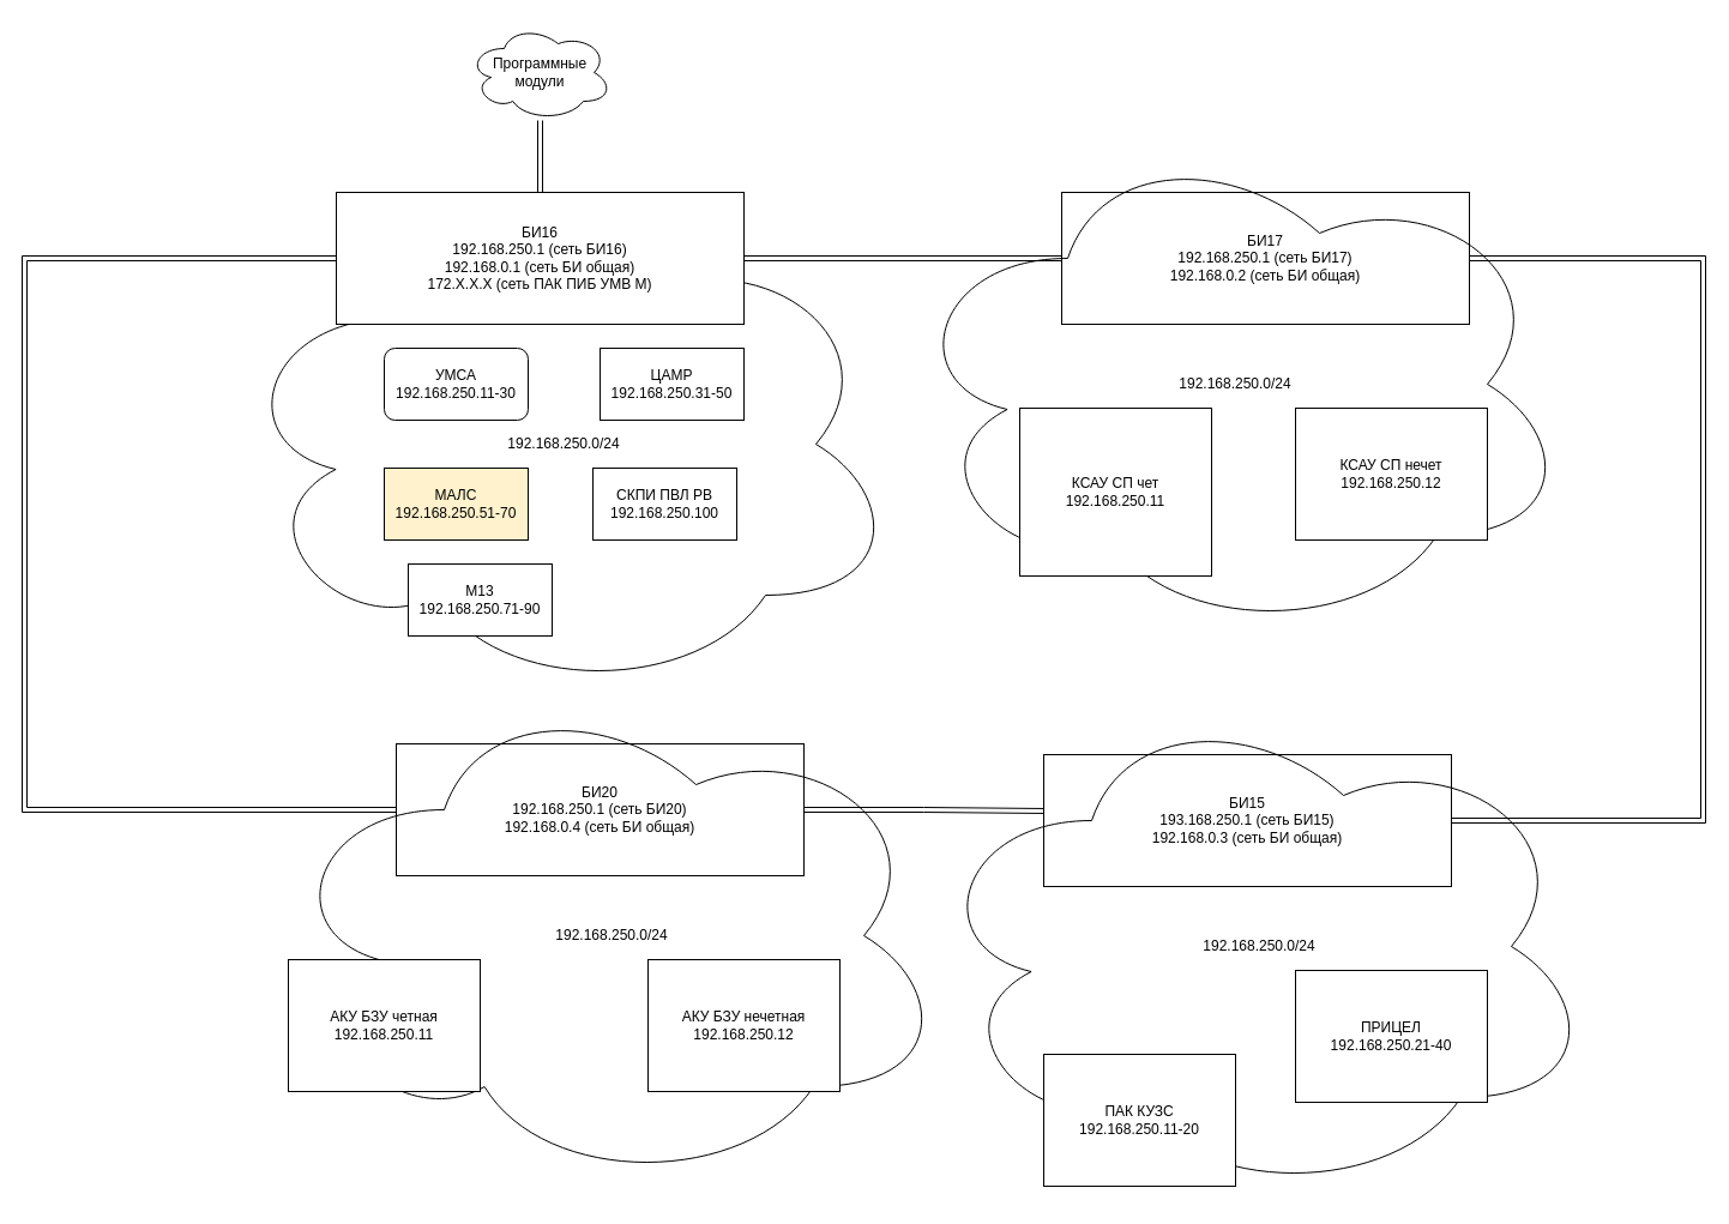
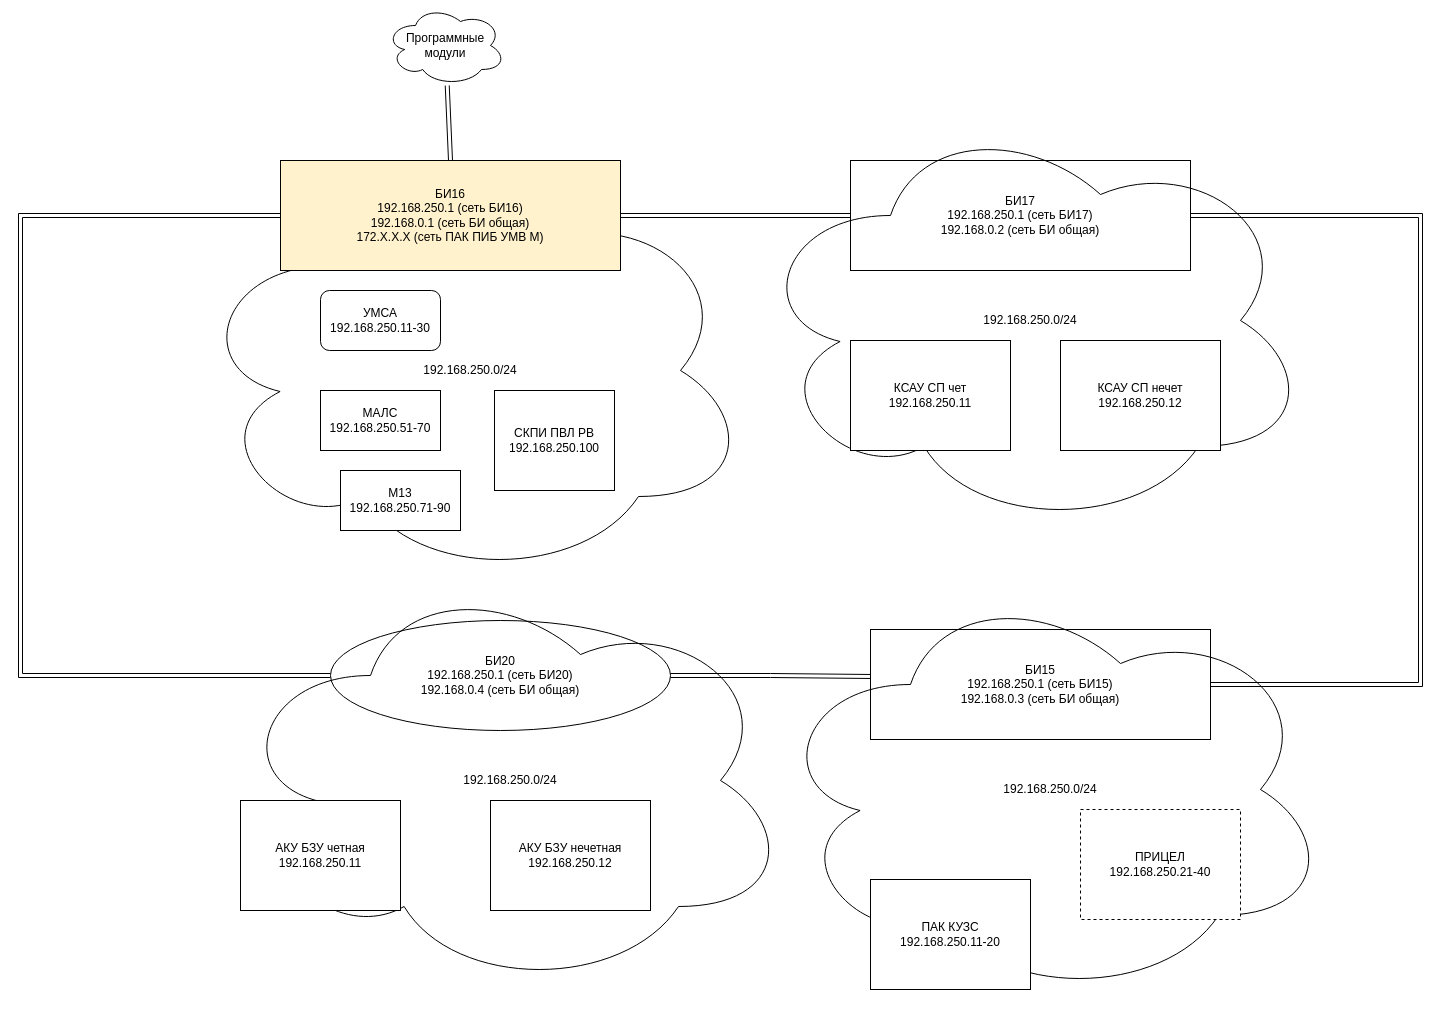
  <mxCell id="0" />
  <mxCell id="1" parent="0" />
  <mxCell id="2" value="192.168.250.0/24" style="ellipse;shape=cloud;whiteSpace=wrap;html=1;fillColor=none;" parent="1" vertex="1"><mxGeometry x="190" y="160" width="560" height="420" as="geometry" /></mxCell>
  <mxCell id="3" style="edgeStyle=none;rounded=0;orthogonalLoop=1;jettySize=auto;html=1;exitX=0.5;exitY=0;exitDx=0;exitDy=0;shape=link;" parent="1" source="5" target="6" edge="1"><mxGeometry relative="1" as="geometry" /></mxCell>
  <mxCell id="4" style="edgeStyle=none;shape=link;rounded=0;orthogonalLoop=1;jettySize=auto;html=1;exitX=1;exitY=0.5;exitDx=0;exitDy=0;" parent="1" source="5" target="13" edge="1"><mxGeometry relative="1" as="geometry" /></mxCell>
- <mxCell id="5" value="&lt;div&gt;БИ16&lt;/div&gt;&lt;div&gt;192.168.250.1 (сеть БИ16)&lt;br&gt;&lt;/div&gt;&lt;div&gt;192.168.0.1 (сеть БИ общая)&lt;/div&gt;&lt;div&gt;172.Х.Х.Х (сеть ПАК ПИБ УМВ М)&lt;br&gt;&lt;/div&gt;" style="rounded=0;whiteSpace=wrap;html=1;" parent="1" vertex="1"><mxGeometry x="280" y="160" width="340" height="110" as="geometry" /></mxCell>
- <mxCell id="6" value="Программные модули" style="ellipse;shape=cloud;whiteSpace=wrap;html=1;" parent="1" vertex="1"><mxGeometry x="390" y="20" width="120" height="80" as="geometry" /></mxCell>
- <mxCell id="7" value="&lt;div&gt;СКПИ ПВЛ РВ&lt;/div&gt;&lt;div&gt;192.168.250.100&lt;br&gt;&lt;/div&gt;" style="rounded=0;whiteSpace=wrap;html=1;" parent="1" vertex="1"><mxGeometry x="494" y="390" width="120" height="60" as="geometry" /></mxCell>
- <mxCell id="8" value="МАЛС&lt;br&gt;192.168.250.51-70" style="rounded=0;whiteSpace=wrap;html=1;fillColor=#fff2cc;" parent="1" vertex="1"><mxGeometry x="320" y="390" width="120" height="60" as="geometry" /></mxCell>
+ <mxCell id="5" value="&lt;div&gt;БИ16&lt;/div&gt;&lt;div&gt;192.168.250.1 (сеть БИ16)&lt;br&gt;&lt;/div&gt;&lt;div&gt;192.168.0.1 (сеть БИ общая)&lt;/div&gt;&lt;div&gt;172.Х.Х.Х (сеть ПАК ПИБ УМВ М)&lt;br&gt;&lt;/div&gt;" style="rounded=0;whiteSpace=wrap;html=1;fillColor=#fff2cc;" parent="1" vertex="1"><mxGeometry x="280" y="160" width="340" height="110" as="geometry" /></mxCell>
+ <mxCell id="6" value="Программные модули" style="ellipse;shape=cloud;whiteSpace=wrap;html=1;" parent="1" vertex="1"><mxGeometry x="385" y="5" width="120" height="80" as="geometry" /></mxCell>
+ <mxCell id="7" value="&lt;div&gt;СКПИ ПВЛ РВ&lt;/div&gt;&lt;div&gt;192.168.250.100&lt;br&gt;&lt;/div&gt;" style="rounded=0;whiteSpace=wrap;html=1;" parent="1" vertex="1"><mxGeometry x="494" y="390" width="120" height="100" as="geometry" /></mxCell>
+ <mxCell id="8" value="МАЛС&lt;br&gt;192.168.250.51-70" style="rounded=0;whiteSpace=wrap;html=1;" parent="1" vertex="1"><mxGeometry x="320" y="390" width="120" height="60" as="geometry" /></mxCell>
  <mxCell id="9" value="УМСА&lt;br&gt;192.168.250.11-30" style="whiteSpace=wrap;html=1;rounded=1;" parent="1" vertex="1"><mxGeometry x="320" y="290" width="120" height="60" as="geometry" /></mxCell>
- <mxCell id="10" value="ЦАМР&lt;br&gt;192.168.250.31-50" style="rounded=0;whiteSpace=wrap;html=1;" parent="1" vertex="1"><mxGeometry x="500" y="290" width="120" height="60" as="geometry" /></mxCell>
  <mxCell id="11" value="М13&lt;br&gt;192.168.250.71-90" style="rounded=0;whiteSpace=wrap;html=1;" parent="1" vertex="1"><mxGeometry x="340" y="470" width="120" height="60" as="geometry" /></mxCell>
  <mxCell id="12" style="edgeStyle=elbowEdgeStyle;shape=link;rounded=0;orthogonalLoop=1;jettySize=auto;html=1;entryX=1;entryY=0.5;entryDx=0;entryDy=0;" parent="1" source="13" target="17" edge="1"><mxGeometry relative="1" as="geometry"><Array as="points"><mxPoint x="1420" y="470" /></Array></mxGeometry></mxCell>
- <mxCell id="13" value="&lt;div&gt;БИ17&lt;/div&gt;&lt;div&gt;192.168.250.1 (сеть БИ17)&lt;br&gt;&lt;/div&gt;&lt;div&gt;192.168.0.2 (сеть БИ общая)&lt;/div&gt;" style="rounded=0;whiteSpace=wrap;html=1;" parent="1" vertex="1"><mxGeometry x="885" y="160" width="340" height="110" as="geometry" /></mxCell>
+ <mxCell id="13" value="&lt;div&gt;БИ17&lt;/div&gt;&lt;div&gt;192.168.250.1 (сеть БИ17)&lt;br&gt;&lt;/div&gt;&lt;div&gt;192.168.0.2 (сеть БИ общая)&lt;/div&gt;" style="rounded=0;whiteSpace=wrap;html=1;" parent="1" vertex="1"><mxGeometry x="850" y="160" width="340" height="110" as="geometry" /></mxCell>
  <mxCell id="14" value="192.168.250.0/24" style="ellipse;shape=cloud;whiteSpace=wrap;html=1;fillColor=none;" parent="1" vertex="1"><mxGeometry x="750" y="110" width="560" height="420" as="geometry" /></mxCell>
- <mxCell id="15" value="&lt;div&gt;КСАУ СП чет&lt;br&gt;&lt;/div&gt;&lt;div&gt;192.168.250.11&lt;br&gt;&lt;/div&gt;" style="rounded=0;whiteSpace=wrap;html=1;" parent="1" vertex="1"><mxGeometry x="850" y="340" width="160" height="140" as="geometry" /></mxCell>
- <mxCell id="16" value="&lt;div&gt;КСАУ СП нечет&lt;br&gt;&lt;/div&gt;&lt;div&gt;192.168.250.12&lt;br&gt;&lt;/div&gt;" style="rounded=0;whiteSpace=wrap;html=1;" parent="1" vertex="1"><mxGeometry x="1080" y="340" width="160" height="110" as="geometry" /></mxCell>
- <mxCell id="17" value="&lt;div&gt;БИ15&lt;/div&gt;&lt;div&gt;193.168.250.1 (сеть БИ15)&lt;br&gt;&lt;/div&gt;&lt;div&gt;192.168.0.3 (сеть БИ общая)&lt;/div&gt;" style="rounded=0;whiteSpace=wrap;html=1;" parent="1" vertex="1"><mxGeometry x="870" y="629" width="340" height="110" as="geometry" /></mxCell>
+ <mxCell id="15" value="&lt;div&gt;КСАУ СП чет&lt;br&gt;&lt;/div&gt;&lt;div&gt;192.168.250.11&lt;br&gt;&lt;/div&gt;" style="rounded=0;whiteSpace=wrap;html=1;" parent="1" vertex="1"><mxGeometry x="850" y="340" width="160" height="110" as="geometry" /></mxCell>
+ <mxCell id="16" value="&lt;div&gt;КСАУ СП нечет&lt;br&gt;&lt;/div&gt;&lt;div&gt;192.168.250.12&lt;br&gt;&lt;/div&gt;" style="rounded=0;whiteSpace=wrap;html=1;" parent="1" vertex="1"><mxGeometry x="1060" y="340" width="160" height="110" as="geometry" /></mxCell>
+ <mxCell id="17" value="&lt;div&gt;БИ15&lt;/div&gt;&lt;div&gt;192.168.250.1 (сеть БИ15)&lt;br&gt;&lt;/div&gt;&lt;div&gt;192.168.0.3 (сеть БИ общая)&lt;/div&gt;" style="rounded=0;whiteSpace=wrap;html=1;" parent="1" vertex="1"><mxGeometry x="870" y="629" width="340" height="110" as="geometry" /></mxCell>
  <mxCell id="18" value="192.168.250.0/24" style="ellipse;shape=cloud;whiteSpace=wrap;html=1;fillColor=none;" parent="1" vertex="1"><mxGeometry x="770" y="579" width="560" height="420" as="geometry" /></mxCell>
  <mxCell id="19" value="&lt;div&gt;ПАК КУЗС&lt;br&gt;&lt;/div&gt;&lt;div&gt;192.168.250.11-20&lt;br&gt;&lt;/div&gt;" style="rounded=0;whiteSpace=wrap;html=1;" parent="1" vertex="1"><mxGeometry x="870" y="879" width="160" height="110" as="geometry" /></mxCell>
- <mxCell id="20" value="&lt;div&gt;ПРИЦЕЛ&lt;br&gt;&lt;/div&gt;&lt;div&gt;192.168.250.21-40&lt;br&gt;&lt;/div&gt;" style="rounded=0;whiteSpace=wrap;html=1;" parent="1" vertex="1"><mxGeometry x="1080" y="809" width="160" height="110" as="geometry" /></mxCell>
+ <mxCell id="20" value="&lt;div&gt;ПРИЦЕЛ&lt;br&gt;&lt;/div&gt;&lt;div&gt;192.168.250.21-40&lt;br&gt;&lt;/div&gt;" style="rounded=0;whiteSpace=wrap;html=1;dashed=1;" parent="1" vertex="1"><mxGeometry x="1080" y="809" width="160" height="110" as="geometry" /></mxCell>
  <mxCell id="21" style="edgeStyle=elbowEdgeStyle;shape=link;rounded=0;orthogonalLoop=1;jettySize=auto;html=1;exitX=0;exitY=0.5;exitDx=0;exitDy=0;entryX=0;entryY=0.5;entryDx=0;entryDy=0;" parent="1" source="22" target="5" edge="1"><mxGeometry relative="1" as="geometry"><Array as="points"><mxPoint x="20" y="450" /></Array></mxGeometry></mxCell>
- <mxCell id="22" value="&lt;div&gt;БИ20&lt;/div&gt;&lt;div&gt;192.168.250.1 (сеть БИ20)&lt;br&gt;&lt;/div&gt;&lt;div&gt;192.168.0.4 (сеть БИ общая)&lt;/div&gt;" style="rounded=0;whiteSpace=wrap;html=1;" parent="1" vertex="1"><mxGeometry x="330" y="620" width="340" height="110" as="geometry" /></mxCell>
+ <mxCell id="22" value="&lt;div&gt;БИ20&lt;/div&gt;&lt;div&gt;192.168.250.1 (сеть БИ20)&lt;br&gt;&lt;/div&gt;&lt;div&gt;192.168.0.4 (сеть БИ общая)&lt;/div&gt;" style="ellipse;whiteSpace=wrap;html=1;" parent="1" vertex="1"><mxGeometry x="330" y="620" width="340" height="110" as="geometry" /></mxCell>
  <mxCell id="23" value="192.168.250.0/24" style="ellipse;shape=cloud;whiteSpace=wrap;html=1;fillColor=none;" parent="1" vertex="1"><mxGeometry x="230" y="570" width="560" height="420" as="geometry" /></mxCell>
  <mxCell id="24" value="&lt;div&gt;АКУ БЗУ четная&lt;br&gt;&lt;/div&gt;&lt;div&gt;192.168.250.11&lt;br&gt;&lt;/div&gt;" style="rounded=0;whiteSpace=wrap;html=1;" parent="1" vertex="1"><mxGeometry x="240" y="800" width="160" height="110" as="geometry" /></mxCell>
- <mxCell id="25" value="&lt;div&gt;АКУ БЗУ нечетная&lt;br&gt;&lt;/div&gt;&lt;div&gt;192.168.250.12&lt;br&gt;&lt;/div&gt;" style="rounded=0;whiteSpace=wrap;html=1;" parent="1" vertex="1"><mxGeometry x="540" y="800" width="160" height="110" as="geometry" /></mxCell>
+ <mxCell id="25" value="&lt;div&gt;АКУ БЗУ нечетная&lt;br&gt;&lt;/div&gt;&lt;div&gt;192.168.250.12&lt;br&gt;&lt;/div&gt;" style="rounded=0;whiteSpace=wrap;html=1;" parent="1" vertex="1"><mxGeometry x="490" y="800" width="160" height="110" as="geometry" /></mxCell>
  <mxCell id="26" style="edgeStyle=elbowEdgeStyle;shape=link;rounded=0;orthogonalLoop=1;jettySize=auto;html=1;entryX=-0.001;entryY=0.427;entryDx=0;entryDy=0;entryPerimeter=0;" parent="1" source="22" target="17" edge="1"><mxGeometry relative="1" as="geometry" /></mxCell>
